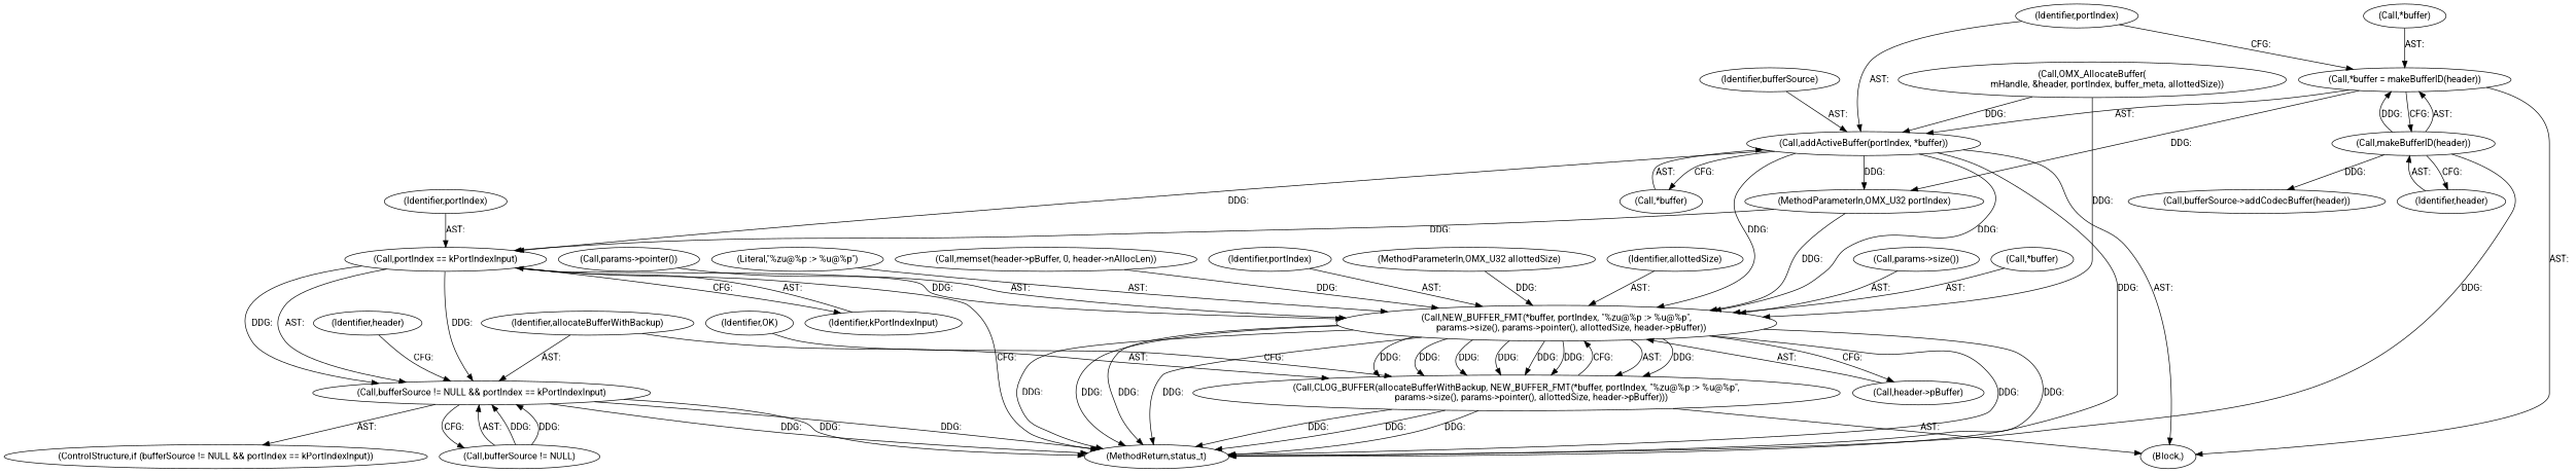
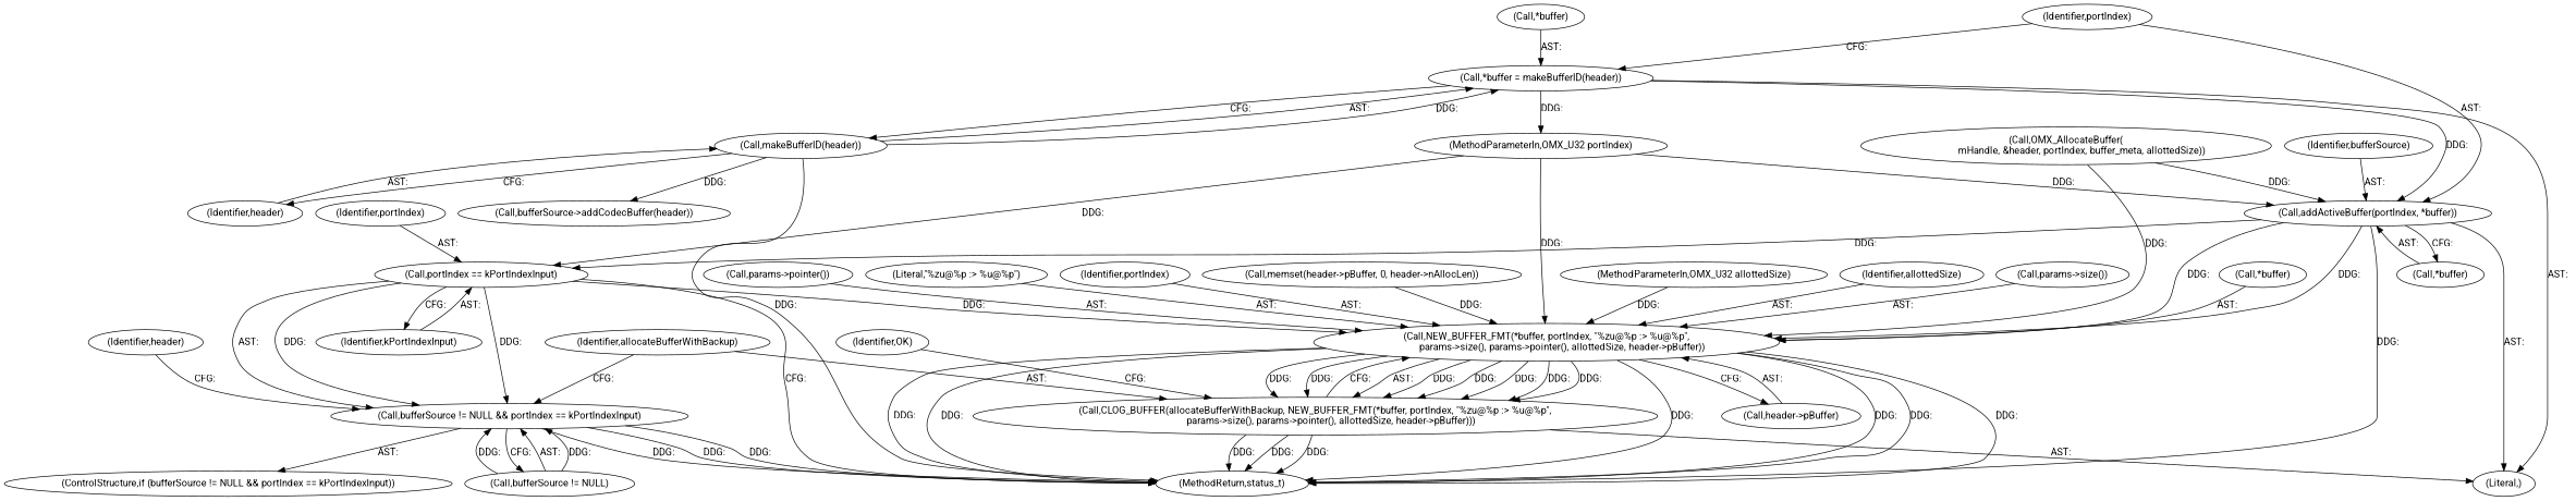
  digraph {
    fontname=Roboto
    node [fontname=Roboto]
    edge [fontname=Roboto]
    n1 [label="(Call,*buffer = makeBufferID(header))"]
    n2 [label="(Call,makeBufferID(header))"]
    n3 [label="(Call,addActiveBuffer(portIndex, *buffer))"]
-   n4 [label="(Block,)"]
+   n4 [label="(Literal,)"]
    n5 [label="(MethodParameterIn,OMX_U32 portIndex)"]
    n6 [label="(MethodReturn,status_t)"]
    n7 [label="(Identifier,header)"]
    n8 [label="(Call,bufferSource->addCodecBuffer(header))"]
    n9 [label="(Call,portIndex == kPortIndexInput)"]
    n10 [label="(Call,NEW_BUFFER_FMT(*buffer, portIndex, \"%zu@%p :> %u@%p\",\n            params->size(), params->pointer(), allottedSize, header->pBuffer))"]
    n11 [label="(Call,*buffer)"]
    n12 [label="(Call,bufferSource != NULL && portIndex == kPortIndexInput)"]
    n13 [label="(Identifier,kPortIndexInput)"]
    n14 [label="(Call,CLOG_BUFFER(allocateBufferWithBackup, NEW_BUFFER_FMT(*buffer, portIndex, \"%zu@%p :> %u@%p\",\n            params->size(), params->pointer(), allottedSize, header->pBuffer)))"]
    n15 [label="(Call,header->pBuffer)"]
    n16 [label="(ControlStructure,if (bufferSource != NULL && portIndex == kPortIndexInput))"]
    n17 [label="(Call,bufferSource != NULL)"]
    n18 [label="(Identifier,header)"]
    n19 [label="(Call,memset(header->pBuffer, 0, header->nAllocLen))"]
    n20 [label="(Identifier,portIndex)"]
    n21 [label="(Identifier,portIndex)"]
    n22 [label="(MethodParameterIn,OMX_U32 allottedSize)"]
    n23 [label="(Identifier,allottedSize)"]
    n24 [label="(Call,*buffer)"]
    n25 [label="(Identifier,portIndex)"]
    n26 [label="(Call,OMX_AllocateBuffer(\n            mHandle, &header, portIndex, buffer_meta, allottedSize))"]
    n27 [label="(Call,params->size())"]
    n28 [label="(Call,*buffer)"]
    n29 [label="(Identifier,bufferSource)"]
    n30 [label="(Identifier,allocateBufferWithBackup)"]
    n31 [label="(Call,params->pointer())"]
    n32 [label="(Literal,\"%zu@%p :> %u@%p\")"]
    n33 [label="(Identifier,OK)"]
    n1 -> n2 [label="CFG: "]
-   n1 -> n3 [label="AST: "]
+   n1 -> n3 [label="DDG: "]
    n1 -> n4 [label="AST: "]
    n1 -> n5 [label="DDG: "]
    n2 -> n1 [label="AST: "]
    n2 -> n1 [label="DDG: "]
    n2 -> n6 [label="DDG: "]
    n2 -> n7 [label="CFG: "]
    n2 -> n8 [label="DDG: "]
    n3 -> n4 [label="AST: "]
    n3 -> n6 [label="DDG: "]
    n3 -> n9 [label="DDG: "]
    n3 -> n10 [label="DDG: "]
    n3 -> n10 [label="DDG: "]
    n3 -> n11 [label="CFG: "]
-   n3 -> n5 [label="DDG: "]
+   n5 -> n3 [label="DDG: "]
    n5 -> n9 [label="DDG: "]
    n5 -> n10 [label="DDG: "]
    n7 -> n2 [label="AST: "]
    n9 -> n6 [label="CFG: "]
    n9 -> n10 [label="DDG: "]
    n9 -> n12 [label="AST: "]
    n9 -> n12 [label="DDG: "]
    n9 -> n12 [label="DDG: "]
    n9 -> n13 [label="CFG: "]
    n10 -> n6 [label="DDG: "]
    n10 -> n6 [label="DDG: "]
    n10 -> n6 [label="DDG: "]
    n10 -> n6 [label="DDG: "]
    n10 -> n6 [label="DDG: "]
    n10 -> n6 [label="DDG: "]
    n10 -> n14 [label="AST: "]
    n10 -> n14 [label="DDG: "]
    n10 -> n14 [label="DDG: "]
    n10 -> n14 [label="DDG: "]
    n10 -> n14 [label="DDG: "]
    n10 -> n14 [label="DDG: "]
    n10 -> n14 [label="DDG: "]
    n10 -> n14 [label="DDG: "]
    n10 -> n15 [label="CFG: "]
    n11 -> n3 [label="AST: "]
    n12 -> n6 [label="DDG: "]
    n12 -> n6 [label="DDG: "]
    n12 -> n6 [label="DDG: "]
    n12 -> n16 [label="AST: "]
    n12 -> n17 [label="CFG: "]
    n13 -> n9 [label="AST: "]
    n14 -> n4 [label="AST: "]
    n14 -> n6 [label="DDG: "]
    n14 -> n6 [label="DDG: "]
    n14 -> n6 [label="DDG: "]
    n14 -> n10 [label="CFG: "]
    n15 -> n10 [label="AST: "]
    n17 -> n12 [label="AST: "]
    n17 -> n12 [label="DDG: "]
    n17 -> n12 [label="DDG: "]
    n18 -> n12 [label="CFG: "]
    n19 -> n10 [label="DDG: "]
    n20 -> n10 [label="AST: "]
    n21 -> n9 [label="AST: "]
    n22 -> n10 [label="DDG: "]
    n23 -> n10 [label="AST: "]
    n24 -> n1 [label="AST: "]
    n25 -> n1 [label="CFG: "]
    n25 -> n3 [label="AST: "]
    n26 -> n3 [label="DDG: "]
    n26 -> n10 [label="DDG: "]
    n27 -> n10 [label="AST: "]
    n28 -> n10 [label="AST: "]
    n29 -> n3 [label="AST: "]
-   n30 -> n12 [label="AST: "]
+   n30 -> n12 [label="CFG: "]
    n30 -> n14 [label="AST: "]
    n31 -> n10 [label="AST: "]
    n32 -> n10 [label="AST: "]
    n33 -> n14 [label="CFG: "]
  }
